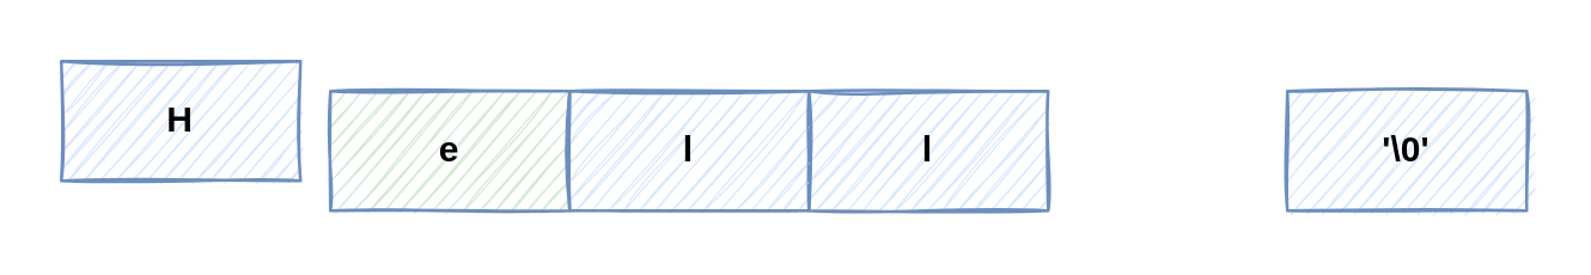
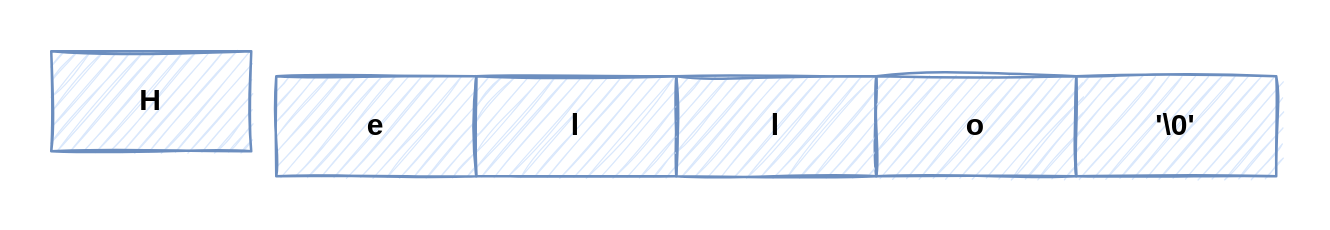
  <mxCell id="0" />
  <mxCell id="1" parent="0" />
+ <mxCell id="2" value="&lt;b&gt;o&lt;/b&gt;" style="rounded=0;whiteSpace=wrap;html=1;shadow=0;sketch=1;fillColor=#dae8fc;strokeColor=#6c8ebf;" parent="1" vertex="1"><mxGeometry x="350" y="30" width="80" height="40" as="geometry" /></mxCell>
  <mxCell id="3" value="&lt;b&gt;H&lt;/b&gt;" style="rounded=0;whiteSpace=wrap;html=1;shadow=0;sketch=1;fillColor=#dae8fc;strokeColor=#6c8ebf;" parent="1" vertex="1"><mxGeometry x="20" y="20" width="80" height="40" as="geometry" /></mxCell>
  <mxCell id="4" value="&lt;b&gt;l&lt;/b&gt;" style="rounded=0;whiteSpace=wrap;html=1;shadow=0;sketch=1;fillColor=#dae8fc;strokeColor=#6c8ebf;" parent="1" vertex="1"><mxGeometry x="190" y="30" width="80" height="40" as="geometry" /></mxCell>
- <mxCell id="5" value="&lt;b&gt;e&lt;/b&gt;" style="rounded=0;whiteSpace=wrap;html=1;shadow=0;sketch=1;fillColor=#d5e8d4;strokeColor=#6c8ebf;" vertex="1" parent="1"><mxGeometry x="110" y="30" width="80" height="40" as="geometry" /></mxCell>
+ <mxCell id="5" value="&lt;b&gt;e&lt;/b&gt;" style="rounded=0;whiteSpace=wrap;html=1;shadow=0;sketch=1;fillColor=#dae8fc;strokeColor=#6c8ebf;" vertex="1" parent="1"><mxGeometry x="110" y="30" width="80" height="40" as="geometry" /></mxCell>
  <mxCell id="6" value="&lt;b&gt;l&lt;/b&gt;" style="rounded=0;whiteSpace=wrap;html=1;shadow=0;sketch=1;fillColor=#dae8fc;strokeColor=#6c8ebf;" vertex="1" parent="1"><mxGeometry x="270" y="30" width="80" height="40" as="geometry" /></mxCell>
  <mxCell id="7" value="&lt;b&gt;'\0'&lt;/b&gt;" style="rounded=0;whiteSpace=wrap;html=1;shadow=0;sketch=1;fillColor=#dae8fc;strokeColor=#6c8ebf;" vertex="1" parent="1"><mxGeometry x="430" y="30" width="80" height="40" as="geometry" /></mxCell>
